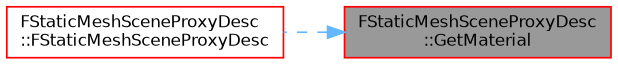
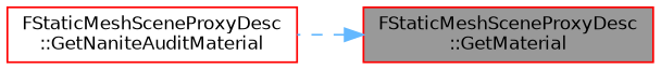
  digraph {
    rankdir=RL
    node [color=red fontname=Helvetica fontsize=10 shape=box style=filled]
    n1 [fillcolor=grey60 fontcolor=black height=0.2 label="FStaticMeshSceneProxyDesc\l::GetMaterial" width=0.4]
-   n2 [fillcolor=white height=0.2 label="FStaticMeshSceneProxyDesc\l::FStaticMeshSceneProxyDesc" width=0.4]
+   n2 [fillcolor=white height=0.2 label="FStaticMeshSceneProxyDesc\l::GetNaniteAuditMaterial" width=0.4]
    n1 -> n2 [color=steelblue1 dir=back fontname=Helvetica fontsize=10 labelfontname=Helvetica labelfontsize=10 style=dashed]
  }
